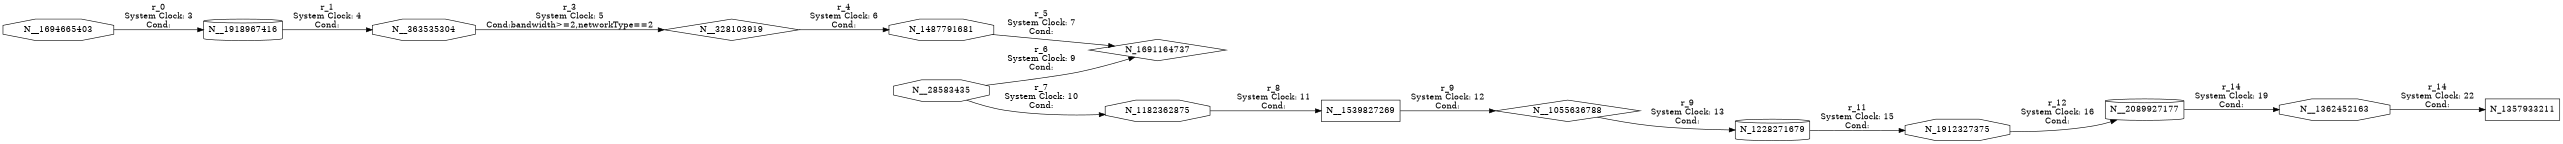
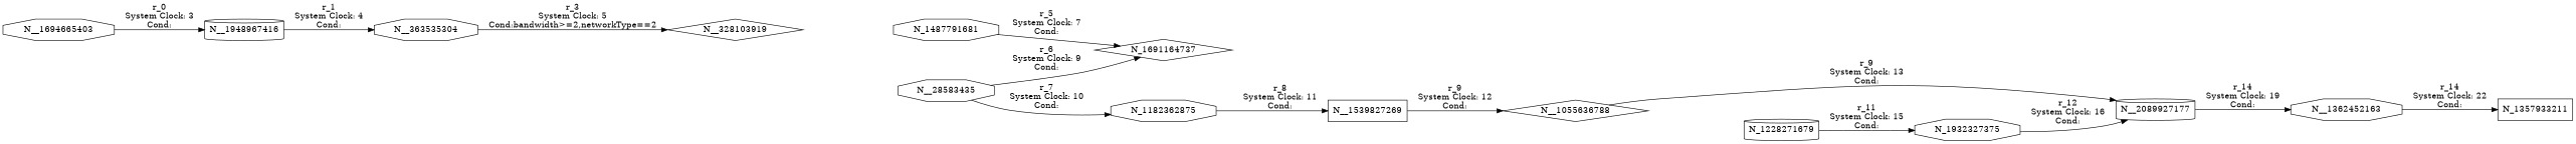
  digraph {
    rankdir=LR
    node [shape=octagon]
    n1 [label=N__1694665403]
-   N__1948967416 [shape=cylinder label=N__1918967416]
+   N__1948967416 [shape=cylinder]
    N__363535304
    N__328103919 [shape=diamond]
    N_1487791681
    N_1691164737 [shape=diamond]
    N__28583435
    N_1182362875
    N__1539827269 [shape=box]
    N__2089927177 [shape=cylinder]
    N__1362452163
    N_1357933211 [shape=box]
-   N_1932327375 [label=N_1912327375]
+   N_1932327375
    N__1055636788 [shape=diamond]
    N_1228271679 [shape=cylinder]
    n1 -> N__1948967416 [label="r_0\nSystem Clock: 3\nCond:"]
    N__1948967416 -> N__363535304 [label="r_1\nSystem Clock: 4\nCond:"]
    N__363535304 -> N__328103919 [label="r_3\nSystem Clock: 5\nCond:bandwidth>=2,networkType==2"]
-   N__328103919 -> N_1487791681 [label="r_4\nSystem Clock: 6\nCond:"]
    N_1487791681 -> N_1691164737 [label="r_5\nSystem Clock: 7\nCond:"]
    N__28583435 -> N_1691164737 [label="r_6\nSystem Clock: 9\nCond:"]
    N__28583435 -> N_1182362875 [label="r_7\nSystem Clock: 10\nCond:"]
    N_1182362875 -> N__1539827269 [label="r_8\nSystem Clock: 11\nCond:"]
    N__1539827269 -> N__1055636788 [label="r_9\nSystem Clock: 12\nCond:"]
    N__2089927177 -> N__1362452163 [label="r_14\nSystem Clock: 19\nCond:"]
    N__1362452163 -> N_1357933211 [label="r_14\nSystem Clock: 22\nCond:"]
    N_1932327375 -> N__2089927177 [label="r_12\nSystem Clock: 16\nCond:"]
-   N__1055636788 -> N_1228271679 [label="r_9\nSystem Clock: 13\nCond:"]
+   N__1055636788 -> N__2089927177 [label="r_9\nSystem Clock: 13\nCond:"]
    N_1228271679 -> N_1932327375 [label="r_11\nSystem Clock: 15\nCond:"]
  }
